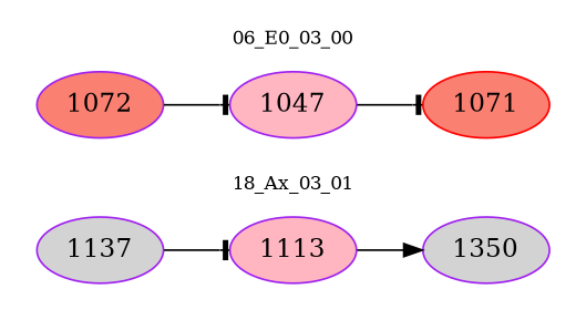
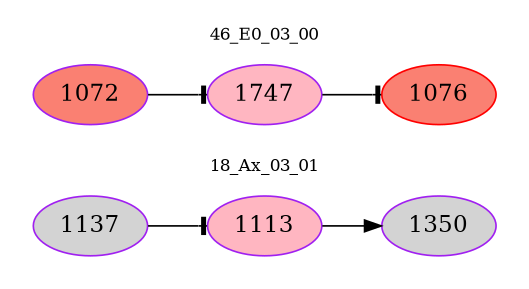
  digraph {
    rankdir=LR
    node [color=purple fillcolor=lightgrey style=filled]
    edge [arrowhead=tee color=black]
    n1 [label=1137]
    n2 [fillcolor=lightpink label=1113]
    n3 [label=1350]
    n4 [fillcolor=salmon label=1072]
-   n5 [fillcolor=lightpink label=1047]
-   n6 [color=red fillcolor=salmon label=1071]
+   n5 [fillcolor=lightpink label=1747]
+   n6 [color=red fillcolor=salmon label=1076]
    subgraph cluster_1 {
      color=white
      fontsize=10
      label="18_Ax_03_01"
      n1
      n2
      n3
    }
    subgraph cluster_2 {
      color=white
      fontsize=10
-     label="06_E0_03_00"
+     label="46_E0_03_00"
      n4
      n5
      n6
    }
    n1 -> n2
    n2 -> n3 [arrowhead=normal]
    n4 -> n5
    n5 -> n6
  }
